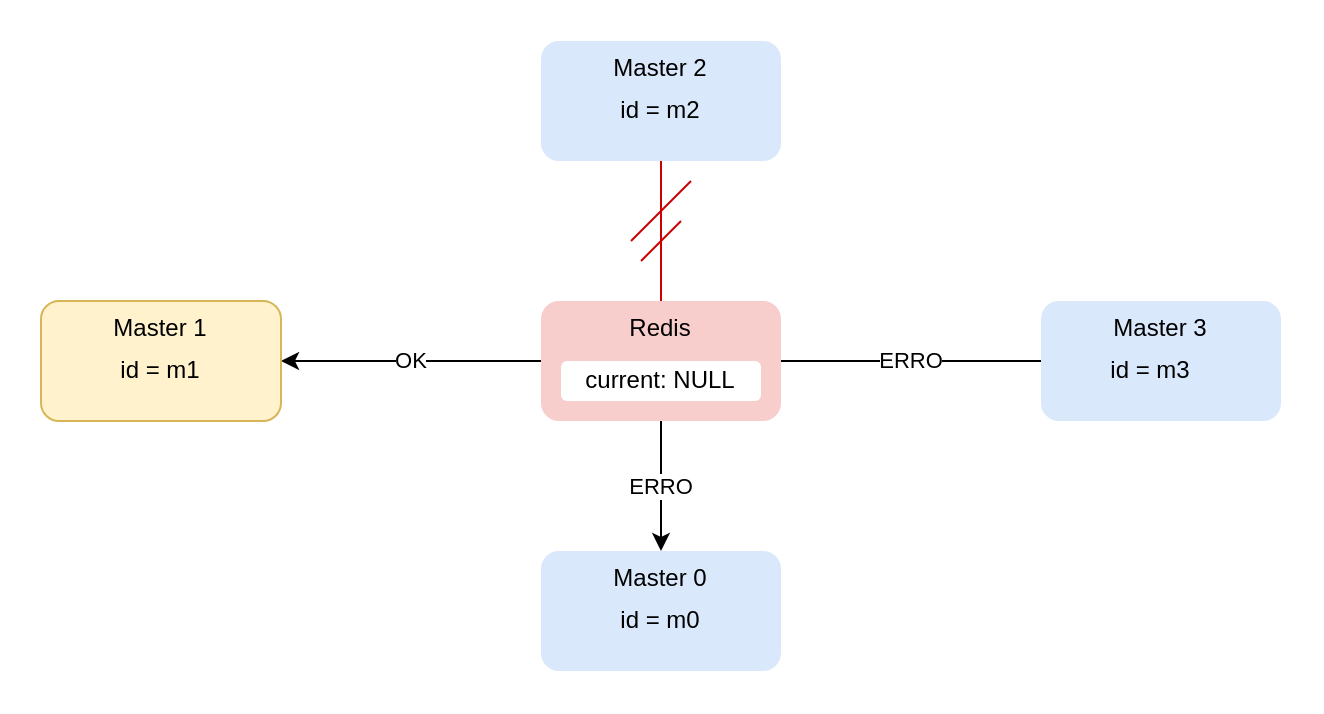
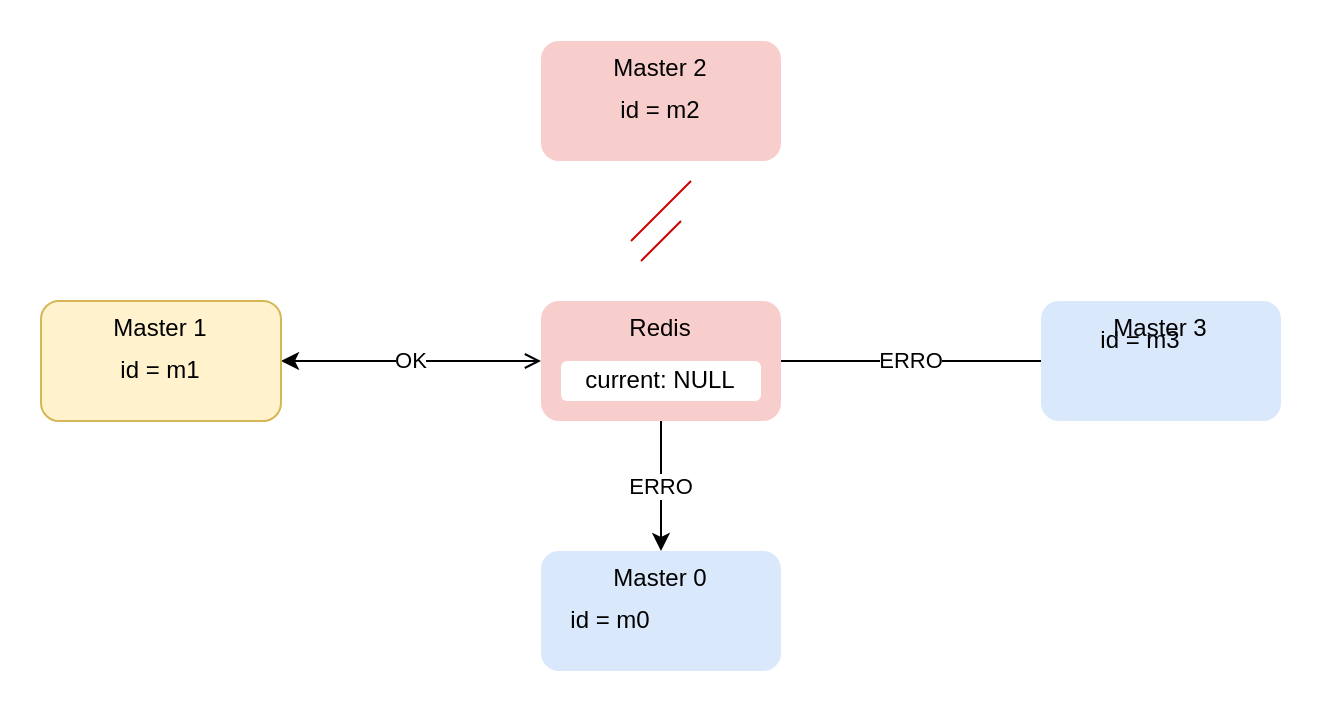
  <mxCell id="0" />
  <mxCell id="1" parent="0" />
  <mxCell id="2" value="ERRO" style="edgeStyle=entityRelationEdgeStyle;rounded=0;orthogonalLoop=1;jettySize=auto;html=1;exitX=1;exitY=0.5;exitDx=0;exitDy=0;entryX=0;entryY=0.5;entryDx=0;entryDy=0;startArrow=none;startFill=0;endArrow=none;endFill=1;" edge="1" parent="1" source="4" target="10"><mxGeometry relative="1" as="geometry" /></mxCell>
  <mxCell id="3" value="ERRO" style="rounded=0;orthogonalLoop=1;jettySize=auto;html=1;exitX=0.5;exitY=1;exitDx=0;exitDy=0;entryX=0.5;entryY=0;entryDx=0;entryDy=0;startArrow=none;startFill=0;endArrow=classic;endFill=1;" edge="1" parent="1" source="4" target="5"><mxGeometry relative="1" as="geometry" /></mxCell>
  <mxCell id="4" value="Redis" style="rounded=1;whiteSpace=wrap;html=1;fillColor=#f8cecc;strokeColor=none;verticalAlign=top;" vertex="1" parent="1"><mxGeometry x="270" y="150" width="120" height="60" as="geometry" /></mxCell>
  <mxCell id="5" value="Master 0" style="rounded=1;whiteSpace=wrap;html=1;fillColor=#dae8fc;strokeColor=none;verticalAlign=top;" vertex="1" parent="1"><mxGeometry x="270" y="275" width="120" height="60" as="geometry" /></mxCell>
- <mxCell id="6" value="OK" style="edgeStyle=entityRelationEdgeStyle;rounded=0;orthogonalLoop=1;jettySize=auto;html=1;exitX=1;exitY=0.5;exitDx=0;exitDy=0;entryX=0;entryY=0.5;entryDx=0;entryDy=0;startArrow=classic;startFill=1;endArrow=none;endFill=0;" edge="1" parent="1" source="7" target="4"><mxGeometry relative="1" as="geometry" /></mxCell>
+ <mxCell id="6" value="OK" style="edgeStyle=entityRelationEdgeStyle;rounded=0;orthogonalLoop=1;jettySize=auto;html=1;exitX=1;exitY=0.5;exitDx=0;exitDy=0;entryX=0;entryY=0.5;entryDx=0;entryDy=0;startArrow=classic;startFill=1;endArrow=open;endFill=0;" edge="1" parent="1" source="7" target="4"><mxGeometry relative="1" as="geometry" /></mxCell>
  <mxCell id="7" value="Master 1" style="rounded=1;whiteSpace=wrap;html=1;fillColor=#fff2cc;strokeColor=#d6b656;verticalAlign=top;" vertex="1" parent="1"><mxGeometry x="20" y="150" width="120" height="60" as="geometry" /></mxCell>
- <mxCell id="8" style="edgeStyle=none;rounded=0;orthogonalLoop=1;jettySize=auto;html=1;exitX=0.5;exitY=1;exitDx=0;exitDy=0;entryX=0.5;entryY=0;entryDx=0;entryDy=0;startArrow=none;startFill=0;endArrow=none;endFill=0;strokeColor=#CC0000;" edge="1" parent="1" source="9" target="4"><mxGeometry relative="1" as="geometry" /></mxCell>
- <mxCell id="9" value="Master 2" style="rounded=1;whiteSpace=wrap;html=1;fillColor=#dae8fc;strokeColor=none;verticalAlign=top;" vertex="1" parent="1"><mxGeometry x="270" y="20" width="120" height="60" as="geometry" /></mxCell>
+ <mxCell id="9" value="Master 2" style="rounded=1;whiteSpace=wrap;html=1;fillColor=#f8cecc;strokeColor=none;verticalAlign=top;" vertex="1" parent="1"><mxGeometry x="270" y="20" width="120" height="60" as="geometry" /></mxCell>
  <mxCell id="10" value="Master 3" style="rounded=1;whiteSpace=wrap;html=1;fillColor=#dae8fc;strokeColor=none;verticalAlign=top;" vertex="1" parent="1"><mxGeometry x="520" y="150" width="120" height="60" as="geometry" /></mxCell>
- <mxCell id="11" value="id = m0" style="text;html=1;strokeColor=none;fillColor=none;align=center;verticalAlign=middle;whiteSpace=wrap;rounded=0;" vertex="1" parent="1"><mxGeometry x="300" y="295" width="60" height="30" as="geometry" /></mxCell>
+ <mxCell id="11" value="id = m0" style="text;html=1;strokeColor=none;fillColor=none;align=center;verticalAlign=middle;whiteSpace=wrap;rounded=0;" vertex="1" parent="1"><mxGeometry x="275" y="295" width="60" height="30" as="geometry" /></mxCell>
  <mxCell id="12" value="id = m1" style="text;html=1;strokeColor=none;fillColor=none;align=center;verticalAlign=middle;whiteSpace=wrap;rounded=0;" vertex="1" parent="1"><mxGeometry x="50" y="170" width="60" height="30" as="geometry" /></mxCell>
  <mxCell id="13" value="id = m2" style="text;html=1;strokeColor=none;fillColor=none;align=center;verticalAlign=middle;whiteSpace=wrap;rounded=0;" vertex="1" parent="1"><mxGeometry x="300" y="40" width="60" height="30" as="geometry" /></mxCell>
- <mxCell id="14" value="id = m3" style="text;html=1;strokeColor=none;fillColor=none;align=center;verticalAlign=middle;whiteSpace=wrap;rounded=0;" vertex="1" parent="1"><mxGeometry x="545" y="170" width="60" height="30" as="geometry" /></mxCell>
+ <mxCell id="14" value="id = m3" style="text;html=1;strokeColor=none;fillColor=none;align=center;verticalAlign=middle;whiteSpace=wrap;rounded=0;" vertex="1" parent="1"><mxGeometry x="540" y="155" width="60" height="30" as="geometry" /></mxCell>
  <mxCell id="15" value="current: NULL" style="rounded=1;whiteSpace=wrap;html=1;strokeColor=none;fillColor=default;" vertex="1" parent="1"><mxGeometry x="280" y="180" width="100" height="20" as="geometry" /></mxCell>
  <mxCell id="16" value="" style="endArrow=none;html=1;rounded=0;strokeColor=#CC0000;" edge="1" parent="1"><mxGeometry width="50" height="50" relative="1" as="geometry"><mxPoint x="320" y="130" as="sourcePoint" /><mxPoint x="340" y="110" as="targetPoint" /></mxGeometry></mxCell>
  <mxCell id="17" value="" style="endArrow=none;html=1;rounded=0;strokeColor=#CC0000;" edge="1" parent="1"><mxGeometry width="50" height="50" relative="1" as="geometry"><mxPoint x="315" y="120" as="sourcePoint" /><mxPoint x="345" y="90" as="targetPoint" /></mxGeometry></mxCell>
